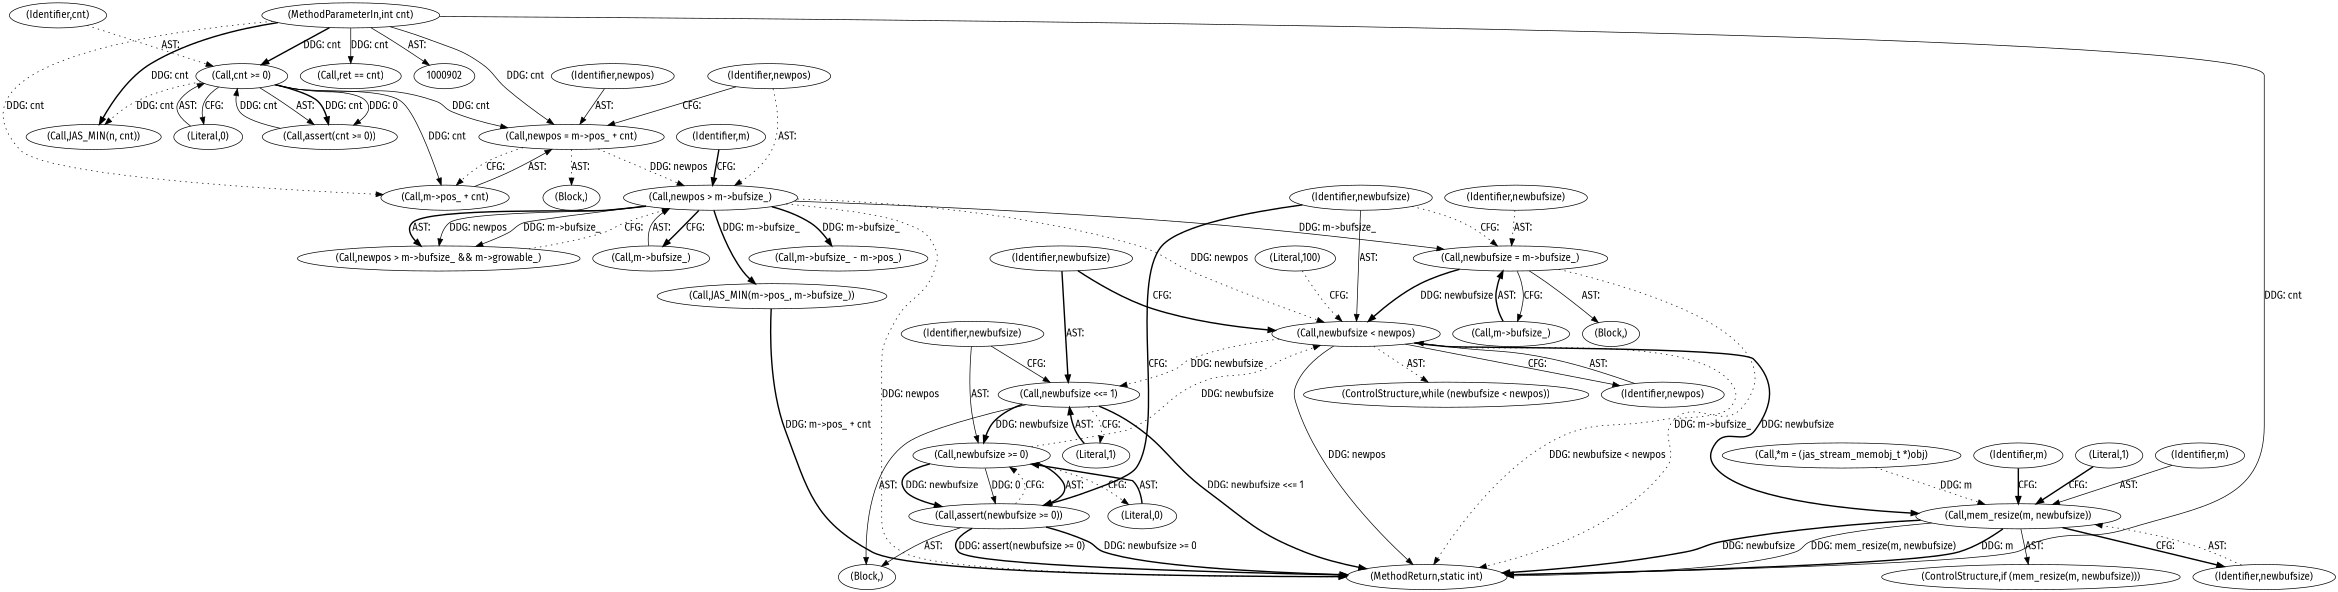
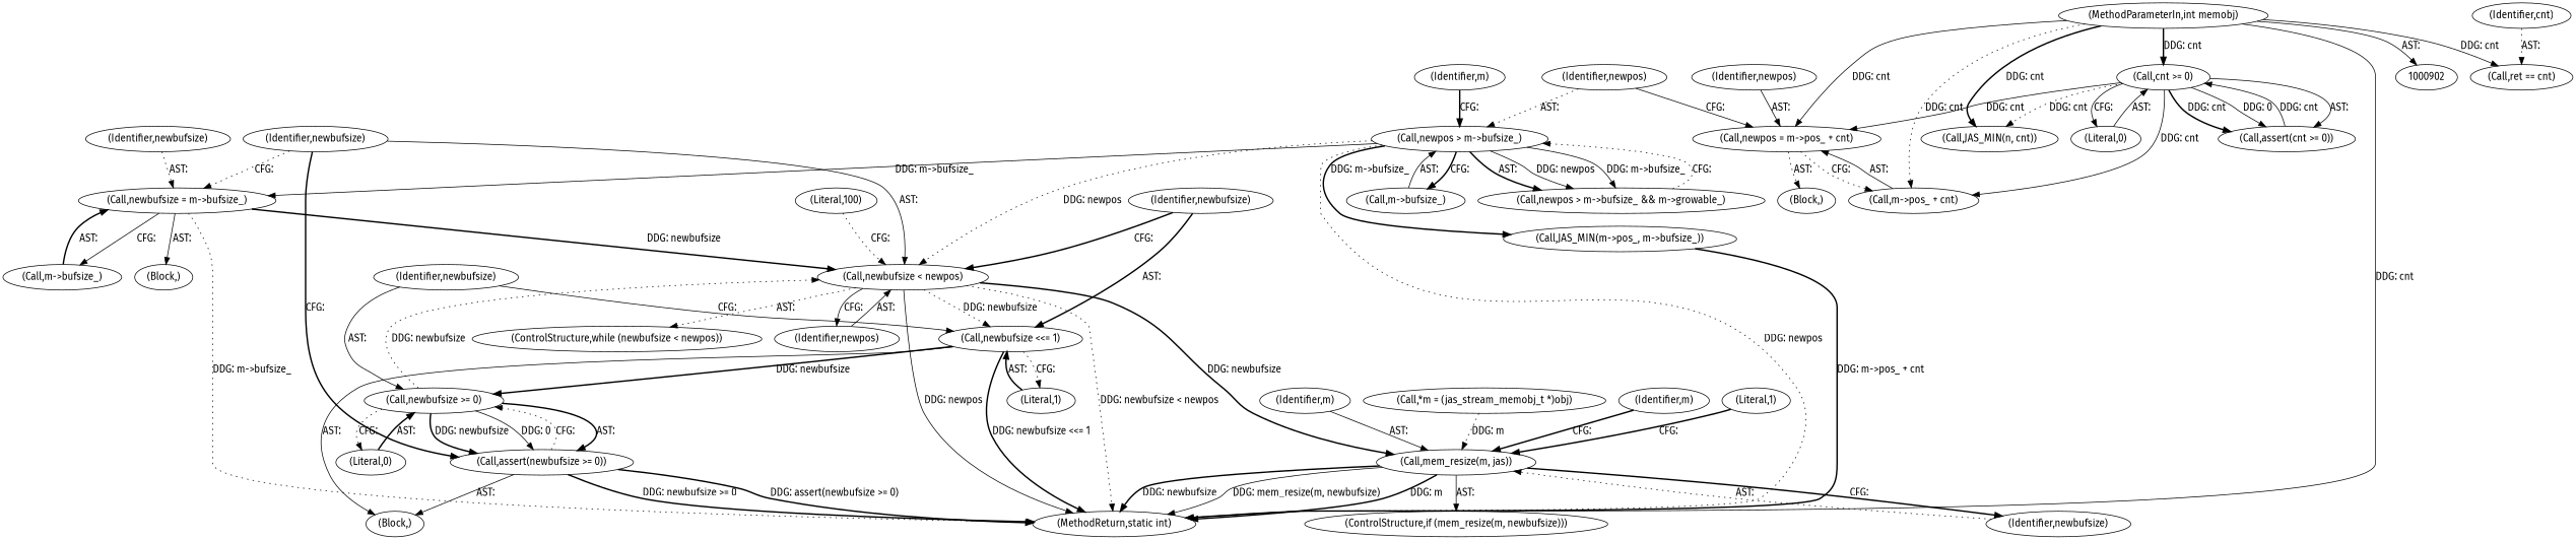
  digraph {
    fontname="Fira Sans"
    node [fontname="Fira Sans"]
    edge [fontname="Fira Sans" style=solid]
    n1 [label="(Call,newbufsize = m->bufsize_)"]
    n2 [label="(Call,newbufsize < newpos)"]
    n3 [label="(MethodReturn,static int)"]
    n4 [label="(Call,m->bufsize_)"]
    n5 [label="(Block,)"]
    n6 [label="(Call,newbufsize <<= 1)"]
-   n7 [label="(Call,mem_resize(m, newbufsize))"]
+   n7 [label="(Call,mem_resize(m, jas))"]
    n8 [label="(ControlStructure,while (newbufsize < newpos))"]
    n9 [label="(Identifier,newpos)"]
    n10 [label="(Call,newpos > m->bufsize_)"]
    n11 [label="(Call,newpos > m->bufsize_ && m->growable_)"]
-   n12 [label="(Call,m->bufsize_ - m->pos_)"]
    n13 [label="(Call,m->bufsize_)"]
    n14 [label="(Call,JAS_MIN(m->pos_, m->bufsize_))"]
    n15 [label="(Call,newpos = m->pos_ + cnt)"]
    n16 [label="(Call,m->pos_ + cnt)"]
    n17 [label="(Block,)"]
    n18 [label="(Call,cnt >= 0)"]
    n19 [label="(Call,JAS_MIN(n, cnt))"]
    n20 [label="(Call,assert(cnt >= 0))"]
    n21 [label="(Literal,0)"]
-   n22 [label="(MethodParameterIn,int cnt)"]
+   n22 [label="(MethodParameterIn,int memobj)"]
    n23 [label="(Call,ret == cnt)"]
    n24 [label=1000902]
    n25 [label="(Call,newbufsize >= 0)"]
    n26 [label="(Literal,1)"]
    n27 [label="(Block,)"]
    n28 [label="(ControlStructure,if (mem_resize(m, newbufsize)))"]
    n29 [label="(Identifier,newbufsize)"]
    n30 [label="(Call,assert(newbufsize >= 0))"]
    n31 [label="(Literal,0)"]
    n32 [label="(Identifier,m)"]
    n33 [label="(Identifier,newpos)"]
    n34 [label="(Identifier,newbufsize)"]
    n35 [label="(Literal,1)"]
    n36 [label="(Identifier,newbufsize)"]
    n37 [label="(Literal,100)"]
    n38 [label="(Identifier,m)"]
    n39 [label="(Identifier,m)"]
    n40 [label="(Identifier,newbufsize)"]
    n41 [label="(Identifier,newbufsize)"]
    n42 [label="(Call,*m = (jas_stream_memobj_t *)obj)"]
    n43 [label="(Identifier,newpos)"]
    n44 [label="(Identifier,cnt)"]
    n1 -> n2 [label="DDG: newbufsize" style=bold]
    n1 -> n3 [label="DDG: m->bufsize_" style=dotted]
    n1 -> n4 [label="CFG: "]
    n1 -> n5 [label="AST: "]
    n2 -> n3 [label="DDG: newpos"]
    n2 -> n3 [label="DDG: newbufsize < newpos" style=dotted]
    n2 -> n6 [label="DDG: newbufsize" style=dotted]
    n2 -> n7 [label="DDG: newbufsize" style=bold]
    n2 -> n8 [label="AST: " style=dotted]
    n2 -> n9 [label="CFG: "]
    n4 -> n1 [label="AST: " style=bold]
    n6 -> n3 [label="DDG: newbufsize <<= 1" style=bold]
    n6 -> n25 [label="DDG: newbufsize" style=bold]
    n6 -> n26 [label="CFG: " style=dotted]
    n6 -> n27 [label="AST: "]
    n7 -> n3 [label="DDG: m" style=bold]
    n7 -> n3 [label="DDG: newbufsize" style=bold]
    n7 -> n3 [label="DDG: mem_resize(m, newbufsize)"]
    n7 -> n28 [label="AST: "]
    n7 -> n29 [label="CFG: " style=bold]
    n9 -> n2 [label="AST: "]
    n10 -> n1 [label="DDG: m->bufsize_"]
    n10 -> n2 [label="DDG: newpos" style=dotted]
    n10 -> n3 [label="DDG: newpos" style=dotted]
    n10 -> n11 [label="AST: " style=bold]
    n10 -> n11 [label="DDG: newpos"]
    n10 -> n11 [label="DDG: m->bufsize_"]
-   n10 -> n12 [label="DDG: m->bufsize_" style=bold]
    n10 -> n13 [label="CFG: " style=bold]
    n10 -> n14 [label="DDG: m->bufsize_" style=bold]
    n11 -> n10 [label="CFG: " style=dotted]
    n13 -> n10 [label="AST: "]
    n14 -> n3 [label="DDG: m->pos_ + cnt" style=bold]
-   n15 -> n10 [label="DDG: newpos" style=dotted]
    n15 -> n16 [label="CFG: " style=dotted]
    n15 -> n17 [label="AST: " style=dotted]
    n16 -> n15 [label="AST: "]
    n18 -> n15 [label="DDG: cnt"]
    n18 -> n16 [label="DDG: cnt"]
    n18 -> n19 [label="DDG: cnt" style=dotted]
    n18 -> n20 [label="AST: "]
    n18 -> n20 [label="DDG: cnt" style=bold]
    n18 -> n20 [label="DDG: 0"]
    n18 -> n21 [label="CFG: "]
    n20 -> n18 [label="DDG: cnt"]
    n21 -> n18 [label="AST: "]
    n22 -> n3 [label="DDG: cnt"]
    n22 -> n15 [label="DDG: cnt"]
    n22 -> n16 [label="DDG: cnt" style=dotted]
    n22 -> n18 [label="DDG: cnt" style=bold]
    n22 -> n19 [label="DDG: cnt" style=bold]
    n22 -> n23 [label="DDG: cnt"]
    n22 -> n24 [label="AST: "]
    n25 -> n2 [label="DDG: newbufsize" style=dotted]
    n25 -> n30 [label="AST: " style=bold]
    n25 -> n30 [label="DDG: newbufsize" style=bold]
    n25 -> n30 [label="DDG: 0"]
    n25 -> n31 [label="CFG: " style=dotted]
    n26 -> n6 [label="AST: " style=bold]
    n29 -> n7 [label="AST: " style=dotted]
    n30 -> n3 [label="DDG: newbufsize >= 0" style=bold]
    n30 -> n3 [label="DDG: assert(newbufsize >= 0)" style=bold]
    n30 -> n25 [label="CFG: " style=dotted]
    n30 -> n27 [label="AST: "]
    n31 -> n25 [label="AST: " style=bold]
    n32 -> n7 [label="CFG: " style=bold]
    n33 -> n10 [label="AST: " style=dotted]
    n33 -> n15 [label="CFG: "]
    n34 -> n6 [label="CFG: "]
    n34 -> n25 [label="AST: "]
    n35 -> n7 [label="CFG: " style=bold]
    n36 -> n2 [label="CFG: " style=bold]
    n36 -> n6 [label="AST: " style=bold]
    n37 -> n2 [label="CFG: " style=dotted]
    n38 -> n10 [label="CFG: " style=bold]
    n39 -> n7 [label="AST: "]
    n40 -> n1 [label="CFG: " style=dotted]
    n40 -> n2 [label="AST: "]
    n40 -> n30 [label="CFG: " style=bold]
    n41 -> n1 [label="AST: " style=dotted]
    n42 -> n7 [label="DDG: m" style=dotted]
    n43 -> n15 [label="AST: "]
-   n44 -> n18 [label="AST: " style=dotted]
+   n44 -> n23 [label="AST: " style=dotted]
  }
